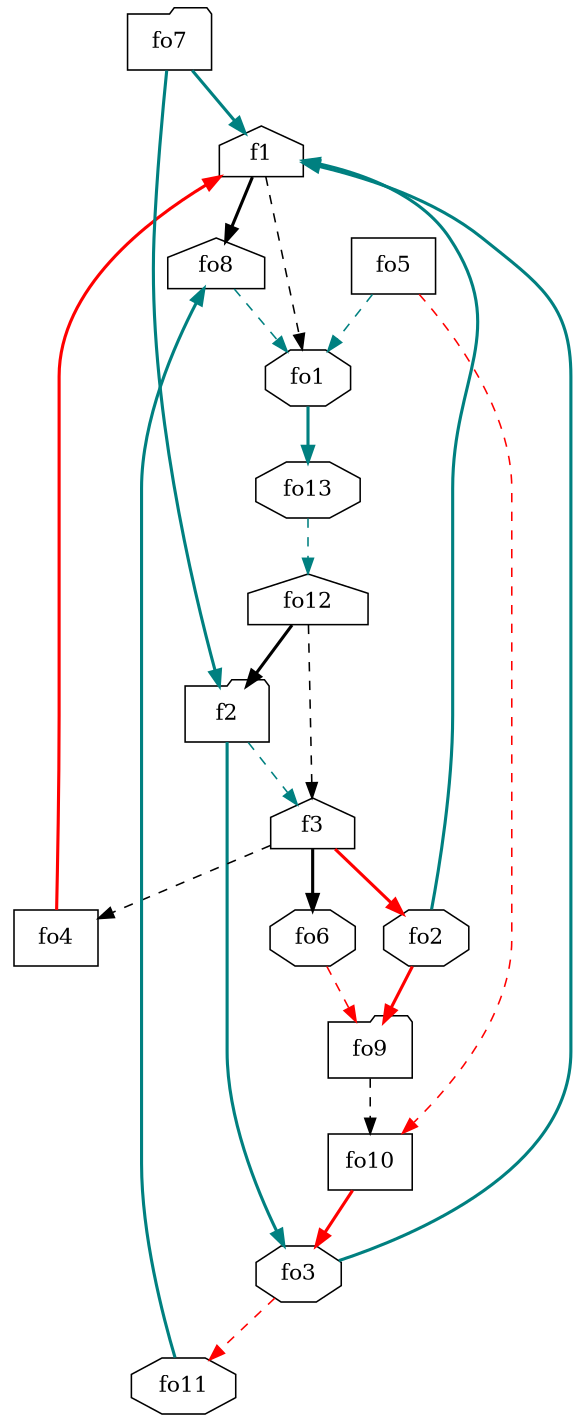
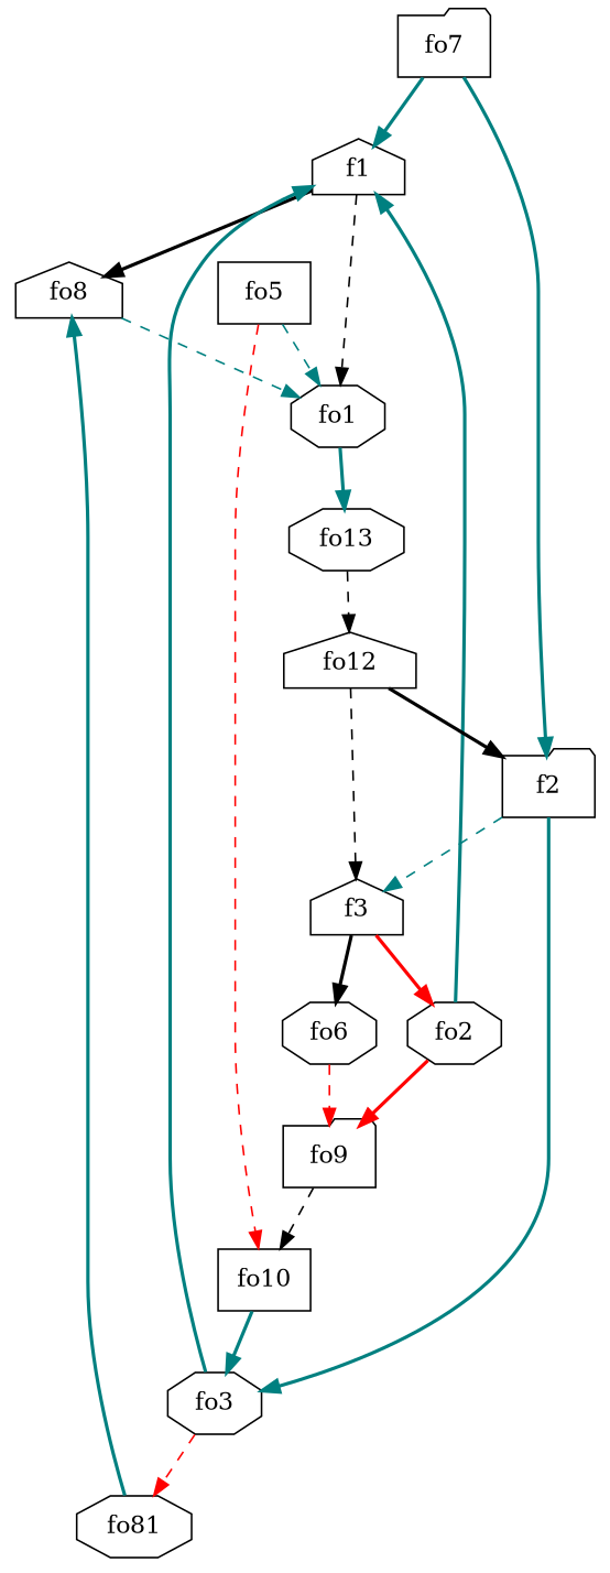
  strict digraph {
    node [shape=octagon]
    edge [color=teal style=bold weight=2]
    f1 [shape=house]
    fo8 [shape=house]
    fo1
    f2 [shape=folder]
    f3 [shape=house]
    fo3
    fo2
-   fo4 [shape=box]
    fo6
-   fo11
+   fo11 [label=fo81]
    fo9 [shape=folder]
    fo13
    fo12 [shape=house]
    fo10 [shape=box]
    fo5 [shape=box]
    fo7 [shape=folder]
    f1 -> fo8 [color=black]
    f1 -> fo1 [color=black style=dashed]
    fo8 -> fo1 [style=dashed]
    fo1 -> fo13
    f2 -> f3 [style=dashed]
    f2 -> fo3
    f3 -> fo2 [color=red]
-   f3 -> fo4 [color=black style=dashed]
    f3 -> fo6 [color=black]
    fo3 -> f1
    fo3 -> fo11 [color=red style=dashed]
    fo2 -> f1
    fo2 -> fo9 [color=red]
-   fo4 -> f1 [color=red]
    fo6 -> fo9 [color=red style=dashed]
    fo11 -> fo8
    fo9 -> fo10 [color=black style=dashed]
-   fo13 -> fo12 [style=dashed]
+   fo13 -> fo12 [color=black style=dashed]
    fo12 -> f2 [color=black]
    fo12 -> f3 [color=black style=dashed]
-   fo10 -> fo3 [color=red]
+   fo10 -> fo3
    fo5 -> fo1 [style=dashed]
    fo5 -> fo10 [color=red style=dashed]
    fo7 -> f1
    fo7 -> f2
  }
